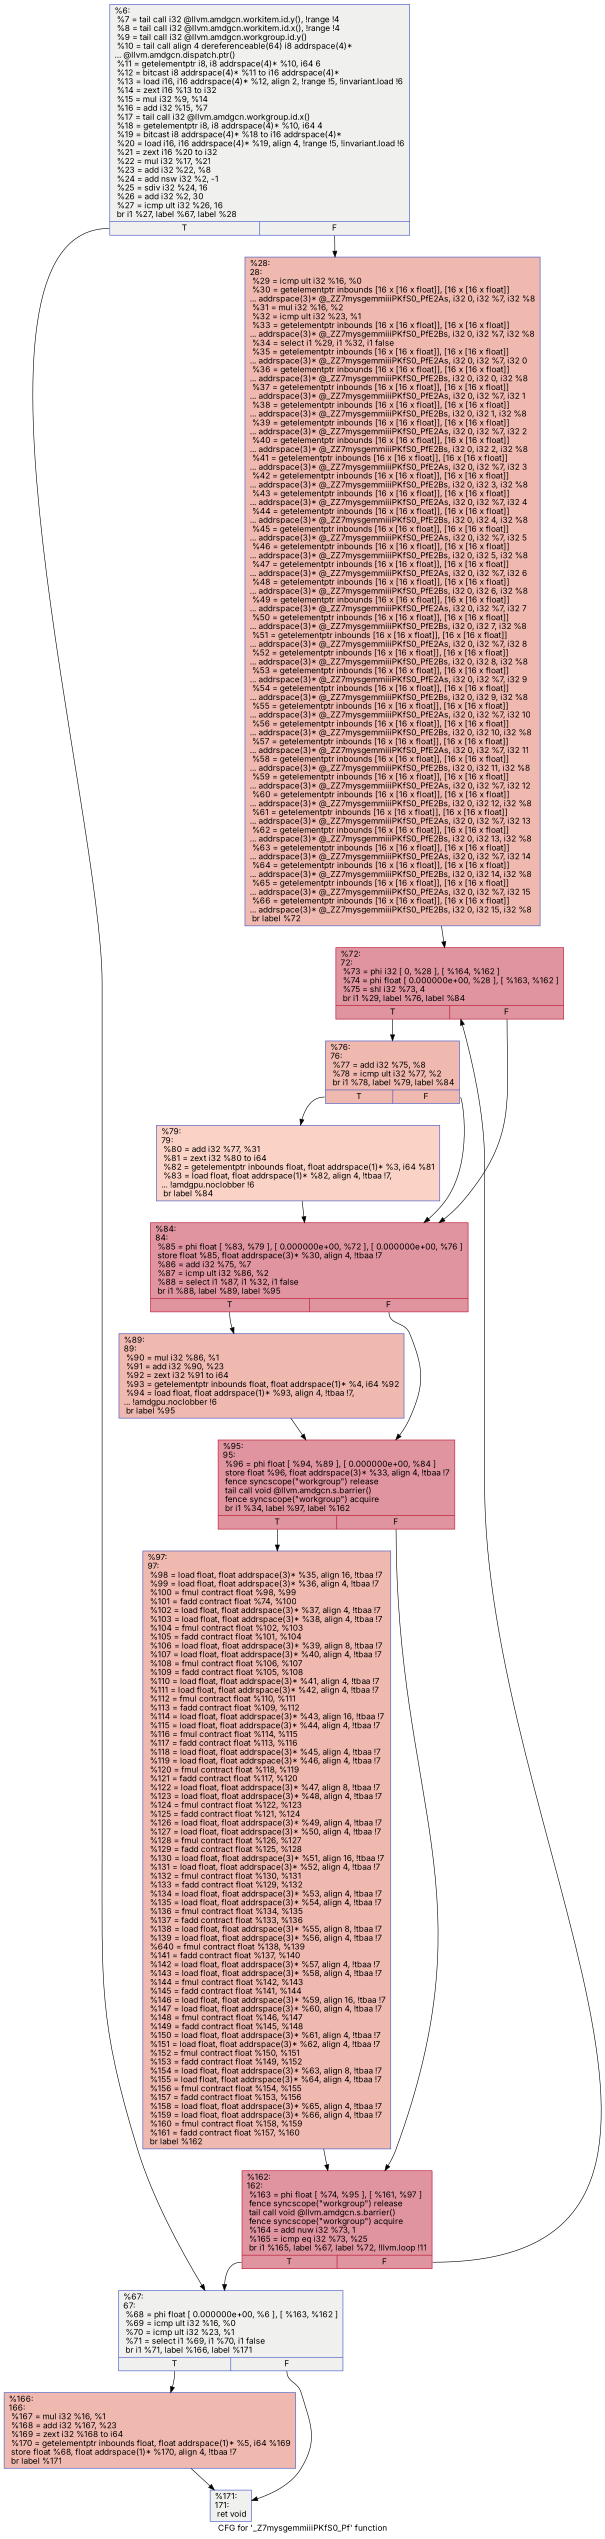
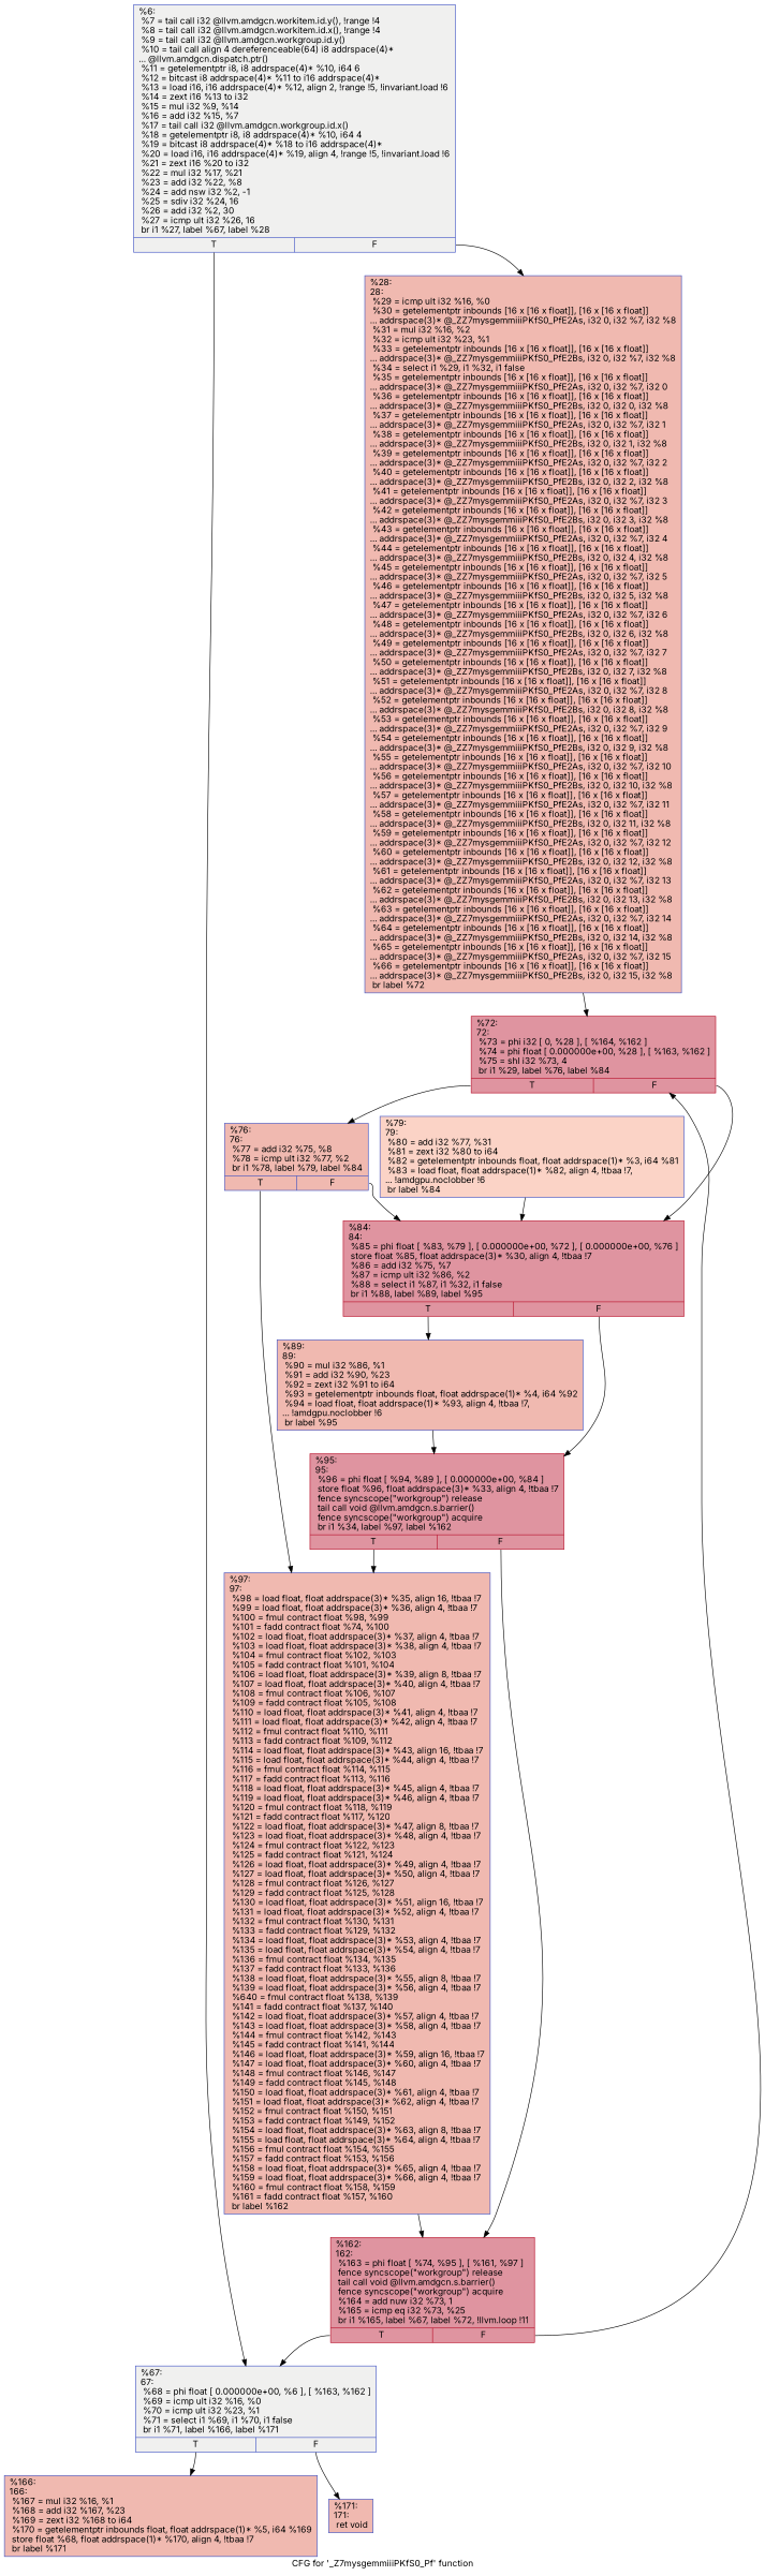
  digraph {
    fontname=Inter
    label="CFG for '_Z7mysgemmiiiPKfS0_Pf' function"
    node [color="#3d50c3ff" fillcolor="#de614d70" fontname=Inter shape=record style=filled]
    edge [fontname=Inter tailport=s0]
    n1 [fillcolor="#dedcdb70" label="{%6:\l  %7 = tail call i32 @llvm.amdgcn.workitem.id.y(), !range !4\l  %8 = tail call i32 @llvm.amdgcn.workitem.id.x(), !range !4\l  %9 = tail call i32 @llvm.amdgcn.workgroup.id.y()\l  %10 = tail call align 4 dereferenceable(64) i8 addrspace(4)*\l... @llvm.amdgcn.dispatch.ptr()\l  %11 = getelementptr i8, i8 addrspace(4)* %10, i64 6\l  %12 = bitcast i8 addrspace(4)* %11 to i16 addrspace(4)*\l  %13 = load i16, i16 addrspace(4)* %12, align 2, !range !5, !invariant.load !6\l  %14 = zext i16 %13 to i32\l  %15 = mul i32 %9, %14\l  %16 = add i32 %15, %7\l  %17 = tail call i32 @llvm.amdgcn.workgroup.id.x()\l  %18 = getelementptr i8, i8 addrspace(4)* %10, i64 4\l  %19 = bitcast i8 addrspace(4)* %18 to i16 addrspace(4)*\l  %20 = load i16, i16 addrspace(4)* %19, align 4, !range !5, !invariant.load !6\l  %21 = zext i16 %20 to i32\l  %22 = mul i32 %17, %21\l  %23 = add i32 %22, %8\l  %24 = add nsw i32 %2, -1\l  %25 = sdiv i32 %24, 16\l  %26 = add i32 %2, 30\l  %27 = icmp ult i32 %26, 16\l  br i1 %27, label %67, label %28\l|{<s0>T|<s1>F}}"]
    n2 [fillcolor="#dedcdb70" label="{%67:\l67:                                               \l  %68 = phi float [ 0.000000e+00, %6 ], [ %163, %162 ]\l  %69 = icmp ult i32 %16, %0\l  %70 = icmp ult i32 %23, %1\l  %71 = select i1 %69, i1 %70, i1 false\l  br i1 %71, label %166, label %171\l|{<s0>T|<s1>F}}"]
    n3 [label="{%28:\l28:                                               \l  %29 = icmp ult i32 %16, %0\l  %30 = getelementptr inbounds [16 x [16 x float]], [16 x [16 x float]]\l... addrspace(3)* @_ZZ7mysgemmiiiPKfS0_PfE2As, i32 0, i32 %7, i32 %8\l  %31 = mul i32 %16, %2\l  %32 = icmp ult i32 %23, %1\l  %33 = getelementptr inbounds [16 x [16 x float]], [16 x [16 x float]]\l... addrspace(3)* @_ZZ7mysgemmiiiPKfS0_PfE2Bs, i32 0, i32 %7, i32 %8\l  %34 = select i1 %29, i1 %32, i1 false\l  %35 = getelementptr inbounds [16 x [16 x float]], [16 x [16 x float]]\l... addrspace(3)* @_ZZ7mysgemmiiiPKfS0_PfE2As, i32 0, i32 %7, i32 0\l  %36 = getelementptr inbounds [16 x [16 x float]], [16 x [16 x float]]\l... addrspace(3)* @_ZZ7mysgemmiiiPKfS0_PfE2Bs, i32 0, i32 0, i32 %8\l  %37 = getelementptr inbounds [16 x [16 x float]], [16 x [16 x float]]\l... addrspace(3)* @_ZZ7mysgemmiiiPKfS0_PfE2As, i32 0, i32 %7, i32 1\l  %38 = getelementptr inbounds [16 x [16 x float]], [16 x [16 x float]]\l... addrspace(3)* @_ZZ7mysgemmiiiPKfS0_PfE2Bs, i32 0, i32 1, i32 %8\l  %39 = getelementptr inbounds [16 x [16 x float]], [16 x [16 x float]]\l... addrspace(3)* @_ZZ7mysgemmiiiPKfS0_PfE2As, i32 0, i32 %7, i32 2\l  %40 = getelementptr inbounds [16 x [16 x float]], [16 x [16 x float]]\l... addrspace(3)* @_ZZ7mysgemmiiiPKfS0_PfE2Bs, i32 0, i32 2, i32 %8\l  %41 = getelementptr inbounds [16 x [16 x float]], [16 x [16 x float]]\l... addrspace(3)* @_ZZ7mysgemmiiiPKfS0_PfE2As, i32 0, i32 %7, i32 3\l  %42 = getelementptr inbounds [16 x [16 x float]], [16 x [16 x float]]\l... addrspace(3)* @_ZZ7mysgemmiiiPKfS0_PfE2Bs, i32 0, i32 3, i32 %8\l  %43 = getelementptr inbounds [16 x [16 x float]], [16 x [16 x float]]\l... addrspace(3)* @_ZZ7mysgemmiiiPKfS0_PfE2As, i32 0, i32 %7, i32 4\l  %44 = getelementptr inbounds [16 x [16 x float]], [16 x [16 x float]]\l... addrspace(3)* @_ZZ7mysgemmiiiPKfS0_PfE2Bs, i32 0, i32 4, i32 %8\l  %45 = getelementptr inbounds [16 x [16 x float]], [16 x [16 x float]]\l... addrspace(3)* @_ZZ7mysgemmiiiPKfS0_PfE2As, i32 0, i32 %7, i32 5\l  %46 = getelementptr inbounds [16 x [16 x float]], [16 x [16 x float]]\l... addrspace(3)* @_ZZ7mysgemmiiiPKfS0_PfE2Bs, i32 0, i32 5, i32 %8\l  %47 = getelementptr inbounds [16 x [16 x float]], [16 x [16 x float]]\l... addrspace(3)* @_ZZ7mysgemmiiiPKfS0_PfE2As, i32 0, i32 %7, i32 6\l  %48 = getelementptr inbounds [16 x [16 x float]], [16 x [16 x float]]\l... addrspace(3)* @_ZZ7mysgemmiiiPKfS0_PfE2Bs, i32 0, i32 6, i32 %8\l  %49 = getelementptr inbounds [16 x [16 x float]], [16 x [16 x float]]\l... addrspace(3)* @_ZZ7mysgemmiiiPKfS0_PfE2As, i32 0, i32 %7, i32 7\l  %50 = getelementptr inbounds [16 x [16 x float]], [16 x [16 x float]]\l... addrspace(3)* @_ZZ7mysgemmiiiPKfS0_PfE2Bs, i32 0, i32 7, i32 %8\l  %51 = getelementptr inbounds [16 x [16 x float]], [16 x [16 x float]]\l... addrspace(3)* @_ZZ7mysgemmiiiPKfS0_PfE2As, i32 0, i32 %7, i32 8\l  %52 = getelementptr inbounds [16 x [16 x float]], [16 x [16 x float]]\l... addrspace(3)* @_ZZ7mysgemmiiiPKfS0_PfE2Bs, i32 0, i32 8, i32 %8\l  %53 = getelementptr inbounds [16 x [16 x float]], [16 x [16 x float]]\l... addrspace(3)* @_ZZ7mysgemmiiiPKfS0_PfE2As, i32 0, i32 %7, i32 9\l  %54 = getelementptr inbounds [16 x [16 x float]], [16 x [16 x float]]\l... addrspace(3)* @_ZZ7mysgemmiiiPKfS0_PfE2Bs, i32 0, i32 9, i32 %8\l  %55 = getelementptr inbounds [16 x [16 x float]], [16 x [16 x float]]\l... addrspace(3)* @_ZZ7mysgemmiiiPKfS0_PfE2As, i32 0, i32 %7, i32 10\l  %56 = getelementptr inbounds [16 x [16 x float]], [16 x [16 x float]]\l... addrspace(3)* @_ZZ7mysgemmiiiPKfS0_PfE2Bs, i32 0, i32 10, i32 %8\l  %57 = getelementptr inbounds [16 x [16 x float]], [16 x [16 x float]]\l... addrspace(3)* @_ZZ7mysgemmiiiPKfS0_PfE2As, i32 0, i32 %7, i32 11\l  %58 = getelementptr inbounds [16 x [16 x float]], [16 x [16 x float]]\l... addrspace(3)* @_ZZ7mysgemmiiiPKfS0_PfE2Bs, i32 0, i32 11, i32 %8\l  %59 = getelementptr inbounds [16 x [16 x float]], [16 x [16 x float]]\l... addrspace(3)* @_ZZ7mysgemmiiiPKfS0_PfE2As, i32 0, i32 %7, i32 12\l  %60 = getelementptr inbounds [16 x [16 x float]], [16 x [16 x float]]\l... addrspace(3)* @_ZZ7mysgemmiiiPKfS0_PfE2Bs, i32 0, i32 12, i32 %8\l  %61 = getelementptr inbounds [16 x [16 x float]], [16 x [16 x float]]\l... addrspace(3)* @_ZZ7mysgemmiiiPKfS0_PfE2As, i32 0, i32 %7, i32 13\l  %62 = getelementptr inbounds [16 x [16 x float]], [16 x [16 x float]]\l... addrspace(3)* @_ZZ7mysgemmiiiPKfS0_PfE2Bs, i32 0, i32 13, i32 %8\l  %63 = getelementptr inbounds [16 x [16 x float]], [16 x [16 x float]]\l... addrspace(3)* @_ZZ7mysgemmiiiPKfS0_PfE2As, i32 0, i32 %7, i32 14\l  %64 = getelementptr inbounds [16 x [16 x float]], [16 x [16 x float]]\l... addrspace(3)* @_ZZ7mysgemmiiiPKfS0_PfE2Bs, i32 0, i32 14, i32 %8\l  %65 = getelementptr inbounds [16 x [16 x float]], [16 x [16 x float]]\l... addrspace(3)* @_ZZ7mysgemmiiiPKfS0_PfE2As, i32 0, i32 %7, i32 15\l  %66 = getelementptr inbounds [16 x [16 x float]], [16 x [16 x float]]\l... addrspace(3)* @_ZZ7mysgemmiiiPKfS0_PfE2Bs, i32 0, i32 15, i32 %8\l  br label %72\l}"]
    n4 [label="{%166:\l166:                                              \l  %167 = mul i32 %16, %1\l  %168 = add i32 %167, %23\l  %169 = zext i32 %168 to i64\l  %170 = getelementptr inbounds float, float addrspace(1)* %5, i64 %169\l  store float %68, float addrspace(1)* %170, align 4, !tbaa !7\l  br label %171\l}"]
-   n5 [fillcolor="#dedcdb70" label="{%171:\l171:                                              \l  ret void\l}"]
+   n5 [label="{%171:\l171:                                              \l  ret void\l}"]
    n6 [color="#b70d28ff" fillcolor="#b70d2870" label="{%72:\l72:                                               \l  %73 = phi i32 [ 0, %28 ], [ %164, %162 ]\l  %74 = phi float [ 0.000000e+00, %28 ], [ %163, %162 ]\l  %75 = shl i32 %73, 4\l  br i1 %29, label %76, label %84\l|{<s0>T|<s1>F}}"]
    n7 [label="{%76:\l76:                                               \l  %77 = add i32 %75, %8\l  %78 = icmp ult i32 %77, %2\l  br i1 %78, label %79, label %84\l|{<s0>T|<s1>F}}"]
    n8 [color="#b70d28ff" fillcolor="#b70d2870" label="{%84:\l84:                                               \l  %85 = phi float [ %83, %79 ], [ 0.000000e+00, %72 ], [ 0.000000e+00, %76 ]\l  store float %85, float addrspace(3)* %30, align 4, !tbaa !7\l  %86 = add i32 %75, %7\l  %87 = icmp ult i32 %86, %2\l  %88 = select i1 %87, i1 %32, i1 false\l  br i1 %88, label %89, label %95\l|{<s0>T|<s1>F}}"]
    n9 [fillcolor="#f59c7d70" label="{%79:\l79:                                               \l  %80 = add i32 %77, %31\l  %81 = zext i32 %80 to i64\l  %82 = getelementptr inbounds float, float addrspace(1)* %3, i64 %81\l  %83 = load float, float addrspace(1)* %82, align 4, !tbaa !7,\l... !amdgpu.noclobber !6\l  br label %84\l}"]
    n10 [label="{%89:\l89:                                               \l  %90 = mul i32 %86, %1\l  %91 = add i32 %90, %23\l  %92 = zext i32 %91 to i64\l  %93 = getelementptr inbounds float, float addrspace(1)* %4, i64 %92\l  %94 = load float, float addrspace(1)* %93, align 4, !tbaa !7,\l... !amdgpu.noclobber !6\l  br label %95\l}"]
    n11 [color="#b70d28ff" fillcolor="#b70d2870" label="{%95:\l95:                                               \l  %96 = phi float [ %94, %89 ], [ 0.000000e+00, %84 ]\l  store float %96, float addrspace(3)* %33, align 4, !tbaa !7\l  fence syncscope(\"workgroup\") release\l  tail call void @llvm.amdgcn.s.barrier()\l  fence syncscope(\"workgroup\") acquire\l  br i1 %34, label %97, label %162\l|{<s0>T|<s1>F}}"]
    n12 [label="{%97:\l97:                                               \l  %98 = load float, float addrspace(3)* %35, align 16, !tbaa !7\l  %99 = load float, float addrspace(3)* %36, align 4, !tbaa !7\l  %100 = fmul contract float %98, %99\l  %101 = fadd contract float %74, %100\l  %102 = load float, float addrspace(3)* %37, align 4, !tbaa !7\l  %103 = load float, float addrspace(3)* %38, align 4, !tbaa !7\l  %104 = fmul contract float %102, %103\l  %105 = fadd contract float %101, %104\l  %106 = load float, float addrspace(3)* %39, align 8, !tbaa !7\l  %107 = load float, float addrspace(3)* %40, align 4, !tbaa !7\l  %108 = fmul contract float %106, %107\l  %109 = fadd contract float %105, %108\l  %110 = load float, float addrspace(3)* %41, align 4, !tbaa !7\l  %111 = load float, float addrspace(3)* %42, align 4, !tbaa !7\l  %112 = fmul contract float %110, %111\l  %113 = fadd contract float %109, %112\l  %114 = load float, float addrspace(3)* %43, align 16, !tbaa !7\l  %115 = load float, float addrspace(3)* %44, align 4, !tbaa !7\l  %116 = fmul contract float %114, %115\l  %117 = fadd contract float %113, %116\l  %118 = load float, float addrspace(3)* %45, align 4, !tbaa !7\l  %119 = load float, float addrspace(3)* %46, align 4, !tbaa !7\l  %120 = fmul contract float %118, %119\l  %121 = fadd contract float %117, %120\l  %122 = load float, float addrspace(3)* %47, align 8, !tbaa !7\l  %123 = load float, float addrspace(3)* %48, align 4, !tbaa !7\l  %124 = fmul contract float %122, %123\l  %125 = fadd contract float %121, %124\l  %126 = load float, float addrspace(3)* %49, align 4, !tbaa !7\l  %127 = load float, float addrspace(3)* %50, align 4, !tbaa !7\l  %128 = fmul contract float %126, %127\l  %129 = fadd contract float %125, %128\l  %130 = load float, float addrspace(3)* %51, align 16, !tbaa !7\l  %131 = load float, float addrspace(3)* %52, align 4, !tbaa !7\l  %132 = fmul contract float %130, %131\l  %133 = fadd contract float %129, %132\l  %134 = load float, float addrspace(3)* %53, align 4, !tbaa !7\l  %135 = load float, float addrspace(3)* %54, align 4, !tbaa !7\l  %136 = fmul contract float %134, %135\l  %137 = fadd contract float %133, %136\l  %138 = load float, float addrspace(3)* %55, align 8, !tbaa !7\l  %139 = load float, float addrspace(3)* %56, align 4, !tbaa !7\l  %640 = fmul contract float %138, %139\l  %141 = fadd contract float %137, %140\l  %142 = load float, float addrspace(3)* %57, align 4, !tbaa !7\l  %143 = load float, float addrspace(3)* %58, align 4, !tbaa !7\l  %144 = fmul contract float %142, %143\l  %145 = fadd contract float %141, %144\l  %146 = load float, float addrspace(3)* %59, align 16, !tbaa !7\l  %147 = load float, float addrspace(3)* %60, align 4, !tbaa !7\l  %148 = fmul contract float %146, %147\l  %149 = fadd contract float %145, %148\l  %150 = load float, float addrspace(3)* %61, align 4, !tbaa !7\l  %151 = load float, float addrspace(3)* %62, align 4, !tbaa !7\l  %152 = fmul contract float %150, %151\l  %153 = fadd contract float %149, %152\l  %154 = load float, float addrspace(3)* %63, align 8, !tbaa !7\l  %155 = load float, float addrspace(3)* %64, align 4, !tbaa !7\l  %156 = fmul contract float %154, %155\l  %157 = fadd contract float %153, %156\l  %158 = load float, float addrspace(3)* %65, align 4, !tbaa !7\l  %159 = load float, float addrspace(3)* %66, align 4, !tbaa !7\l  %160 = fmul contract float %158, %159\l  %161 = fadd contract float %157, %160\l  br label %162\l}"]
    n13 [color="#b70d28ff" fillcolor="#b70d2870" label="{%162:\l162:                                              \l  %163 = phi float [ %74, %95 ], [ %161, %97 ]\l  fence syncscope(\"workgroup\") release\l  tail call void @llvm.amdgcn.s.barrier()\l  fence syncscope(\"workgroup\") acquire\l  %164 = add nuw i32 %73, 1\l  %165 = icmp eq i32 %73, %25\l  br i1 %165, label %67, label %72, !llvm.loop !11\l|{<s0>T|<s1>F}}"]
    n1 -> n2
    n1 -> n3 [tailport=s1]
    n2 -> n4
    n2 -> n5 [tailport=s1]
    n3 -> n6
-   n4 -> n5
    n6 -> n7
    n6 -> n8 [tailport=s1]
    n7 -> n8 [tailport=s1]
-   n7 -> n9
+   n7 -> n12
    n8 -> n10
    n8 -> n11 [tailport=s1]
    n9 -> n8
    n10 -> n11
    n11 -> n12
    n11 -> n13 [tailport=s1]
    n12 -> n13
    n13 -> n2
    n13 -> n6 [tailport=s1]
  }
